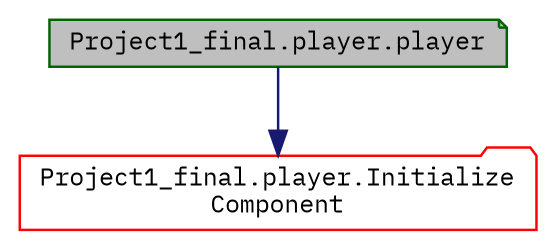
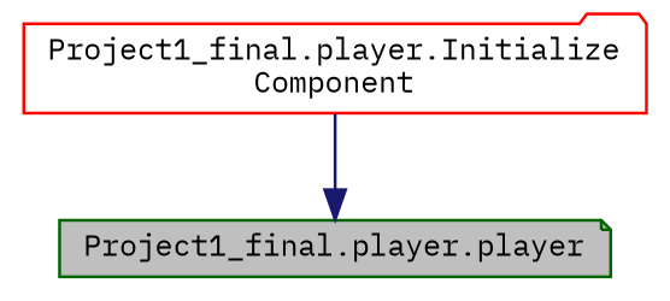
  digraph {
    rankdir=TB
    fontname="IBM Plex Mono"
    node [fontname="IBM Plex Mono" fontsize=10 style=filled]
    n1 [color=darkgreen fillcolor=grey75 fontcolor=black height=0.2 label="Project1_final.player.player" shape=note width=0.4]
    n2 [color=red fillcolor=white height=0.2 label="Project1_final.player.Initialize\lComponent" shape=folder width=0.4]
-   n1 -> n2 [color=midnightblue fontname="IBM Plex Mono" fontsize=10 labelfontname=Helvetica labelfontsize=10 style=solid]
+   n2 -> n1 [color=midnightblue fontname="IBM Plex Mono" fontsize=10 labelfontname=Helvetica labelfontsize=10 style=solid]
  }
